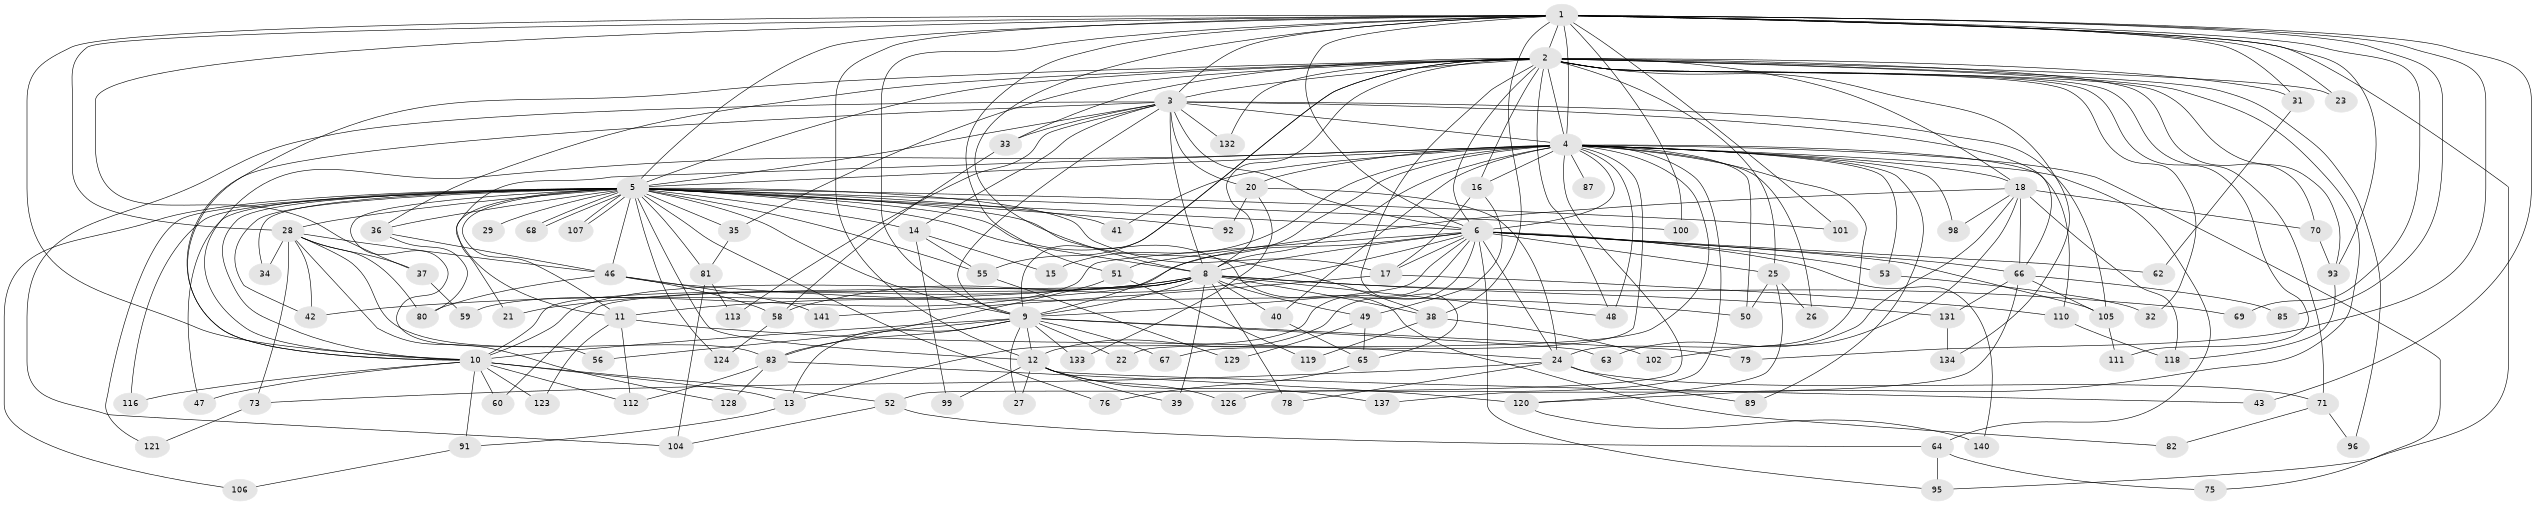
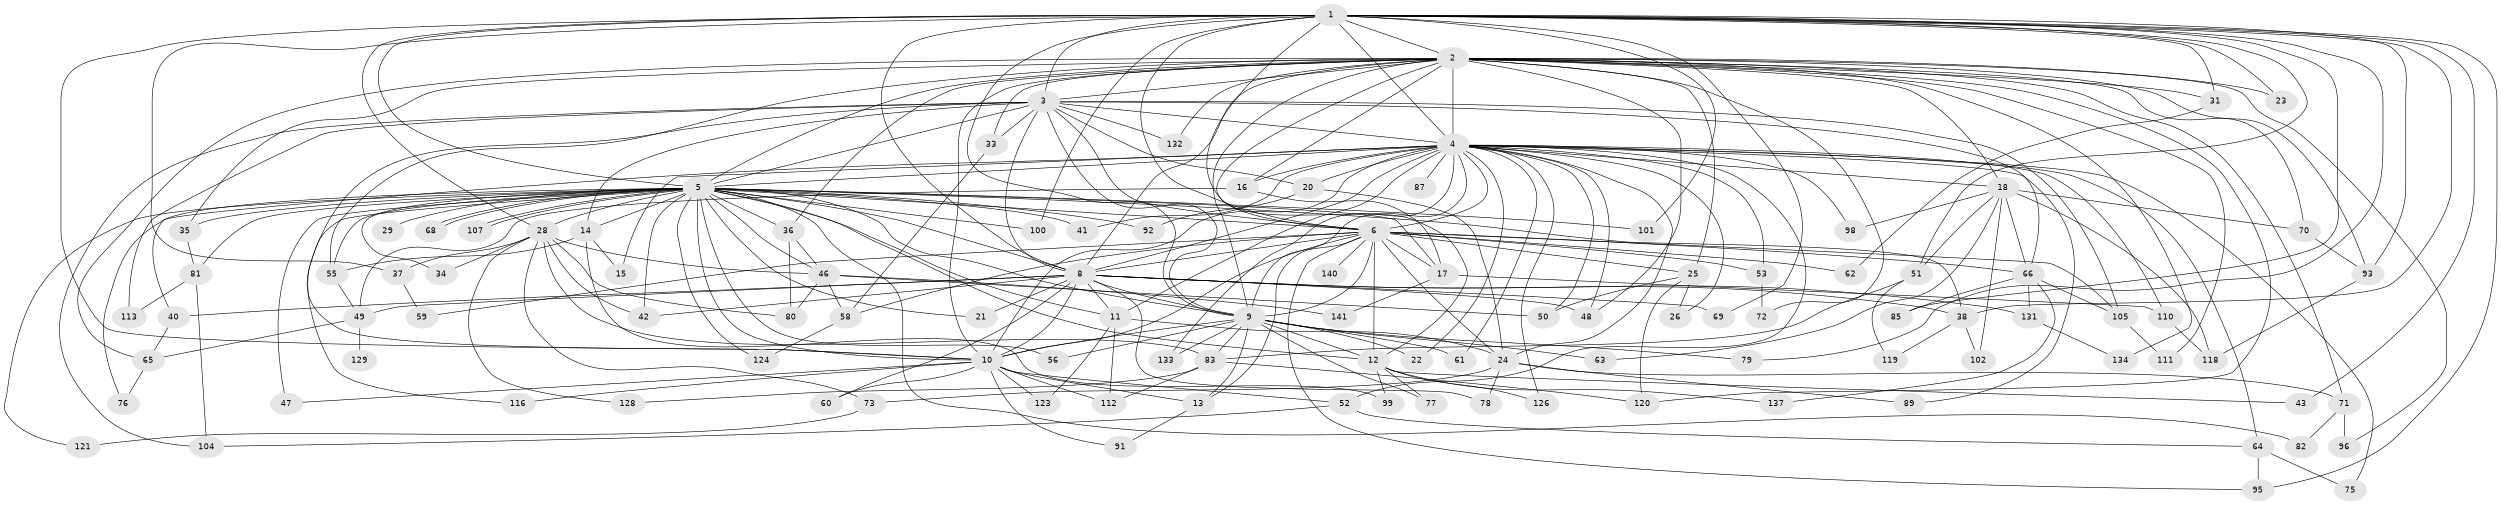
  graph {
    fontname="DejaVu Sans"
    node [color=gray90 fontname="DejaVu Sans" style=filled]
    edge [fontname="DejaVu Sans"]
    1 [super="+90"]
    2 [super="+57"]
    3 [super="+135"]
    4 [super="+7"]
    5 [super="+19"]
    6 [super="+94"]
    8 [super="+115"]
    9 [super="+27"]
    10 [super="+127"]
    12 [super="+30"]
    23
    28 [super="+54"]
    31
    37 [super="+108"]
    38 [super="+103"]
    43
    51
    69
    79
    85
    93
    95 [super="+139"]
    100
    101
    16
    18
    25
    33
    35
    36
    48 [super="+88"]
    55 [super="+84"]
    65 [super="+67"]
    70 [super="+97"]
    71
-   72 [label=32]
+   72
    96
    111
    120 [super="+136"]
    132
    134
    14 [super="+45"]
    20
    66 [super="+86"]
    104
    105 [super="+125"]
    113
    11 [super="+74"]
    15
    22
    24 [super="+44"]
    26
    40
    41
    50 [super="+130"]
    52
    53
-   61 [label=67]
+   61
    64
    75
    87
    89
    98
    110
    126
    133
    17
    21
    29
    34
    42
    46 [super="+109"]
    47
    56
    68
    76
    81
    82
    92
-   106
    107
    116
    121
    124
    13 [super="+32"]
    58 [super="+114"]
    59
    62
    140
-   39
    49
    60
    78
    131
    63
-   77 [label=27]
+   77
    83 [super="+117"]
    91
    112
    123
    99
    137
    73
    80 [super="+122"]
    128
    102
    119
    118 [super="+138"]
    129
    141
    1 -- 2
    1 -- 3
    1 -- 4 [weight=2]
    1 -- 5
    1 -- 6
    1 -- 8
    1 -- 9
    1 -- 10
    1 -- 12
    1 -- 23
    1 -- 28
    1 -- 31
    1 -- 37
    1 -- 38
    1 -- 43
    1 -- 51
    1 -- 69
    1 -- 79
    1 -- 85
    1 -- 93
    1 -- 95
    1 -- 100
    1 -- 101
    2 -- 3
    2 -- 4 [weight=3]
    2 -- 5
    2 -- 6 [weight=2]
    2 -- 8
    2 -- 9
    2 -- 10
    2 -- 23
    2 -- 31
    2 -- 93
    2 -- 16
    2 -- 18
    2 -- 25
    2 -- 33
    2 -- 35
    2 -- 36
    2 -- 48
    2 -- 55
    2 -- 65
    2 -- 70
    2 -- 71
    2 -- 72
    2 -- 96
    2 -- 111
    2 -- 120
    2 -- 132
    2 -- 134
    3 -- 4 [weight=2]
    3 -- 5
    3 -- 6
    3 -- 8
    3 -- 9
    3 -- 10
    3 -- 33
    3 -- 132
    3 -- 14
    3 -- 20
    3 -- 66
    3 -- 104
    3 -- 105
    3 -- 113
    4 -- 5 [weight=2]
    4 -- 6 [weight=2]
    4 -- 8 [weight=2]
    4 -- 9 [weight=2]
    4 -- 10 [weight=2]
    4 -- 16
    4 -- 18
    4 -- 48
    4 -- 20
    4 -- 11
    4 -- 15
    4 -- 22
    4 -- 24
    4 -- 26
    4 -- 40
    4 -- 41
    4 -- 50
    4 -- 52
    4 -- 53
    4 -- 61
    4 -- 64
    4 -- 75
    4 -- 87
    4 -- 89
    4 -- 98
    4 -- 110
    4 -- 126
-   20 -- 133
+   4 -- 133
    5 -- 6
    5 -- 8
    5 -- 9
    5 -- 10
    5 -- 12
    5 -- 28
    5 -- 38
    5 -- 100
    5 -- 101
    5 -- 35
    5 -- 36
    5 -- 55
    5 -- 14
    5 -- 11
    5 -- 41
    5 -- 17
    5 -- 21
    5 -- 29 [weight=2]
    5 -- 34
    5 -- 42
    5 -- 46
    5 -- 47
    5 -- 56
    5 -- 68
    5 -- 68
    5 -- 76
    5 -- 81
    5 -- 82
    5 -- 92
-   5 -- 106
    5 -- 107
    5 -- 107
    5 -- 116
    5 -- 121
    5 -- 124
    6 -- 8
    6 -- 9
    6 -- 10
    6 -- 12
    6 -- 95
    6 -- 25
    6 -- 66
    6 -- 105
    6 -- 24
    6 -- 53
    6 -- 17
    6 -- 13
    6 -- 58
    6 -- 59
    6 -- 62
    6 -- 140
    8 -- 9
    8 -- 10
    8 -- 38
    8 -- 69
    8 -- 48
    8 -- 11
    8 -- 40
    8 -- 21
    8 -- 42
-   8 -- 39
    8 -- 49
    8 -- 60
    8 -- 78
    8 -- 131
    9 -- 10 [weight=2]
    9 -- 12
    9 -- 79
    9 -- 22
    9 -- 61
    9 -- 133
    9 -- 56
    9 -- 13
    9 -- 63
    9 -- 77
    9 -- 83
    10 -- 52
    10 -- 47
    10 -- 116
    10 -- 13
    10 -- 60
    10 -- 91
    10 -- 112
    10 -- 123
    12 -- 43
    12 -- 126
-   12 -- 39
    12 -- 77
    12 -- 99
    12 -- 137
    28 -- 37 [weight=2]
    28 -- 34
    28 -- 42
    28 -- 46
    28 -- 83
    28 -- 73
    28 -- 80
    28 -- 128
    31 -- 62
    37 -- 59
    38 -- 102
    38 -- 119
    51 -- 83
    51 -- 119
    93 -- 118
    16 -- 17
    16 -- 49
    18 -- 51
    18 -- 70
    18 -- 66
    18 -- 98
    18 -- 63
    18 -- 102
    18 -- 118
    25 -- 120
    25 -- 26
    25 -- 50
    33 -- 58
    35 -- 81
    36 -- 46
    36 -- 80
-   55 -- 129
+   55 -- 49
    65 -- 76
    70 -- 93
    71 -- 96
    71 -- 82
-   120 -- 140
    14 -- 55
    14 -- 15
    14 -- 99
    20 -- 24
    20 -- 92
    66 -- 85
    66 -- 105
    66 -- 131
    66 -- 137
    105 -- 111
    11 -- 24
    11 -- 112
    11 -- 123
    24 -- 71
    24 -- 89
    24 -- 78
    24 -- 73
    40 -- 65
    52 -- 104
    52 -- 64
    53 -- 72
    64 -- 95
    64 -- 75
    110 -- 118
    17 -- 110
    17 -- 141
    46 -- 50
    46 -- 58
    46 -- 80
    46 -- 141
    81 -- 104
    81 -- 113
    13 -- 91
    58 -- 124
    49 -- 65
    49 -- 129
    131 -- 134
    83 -- 120
    83 -- 112
    83 -- 128
-   91 -- 106
    73 -- 121
  }
